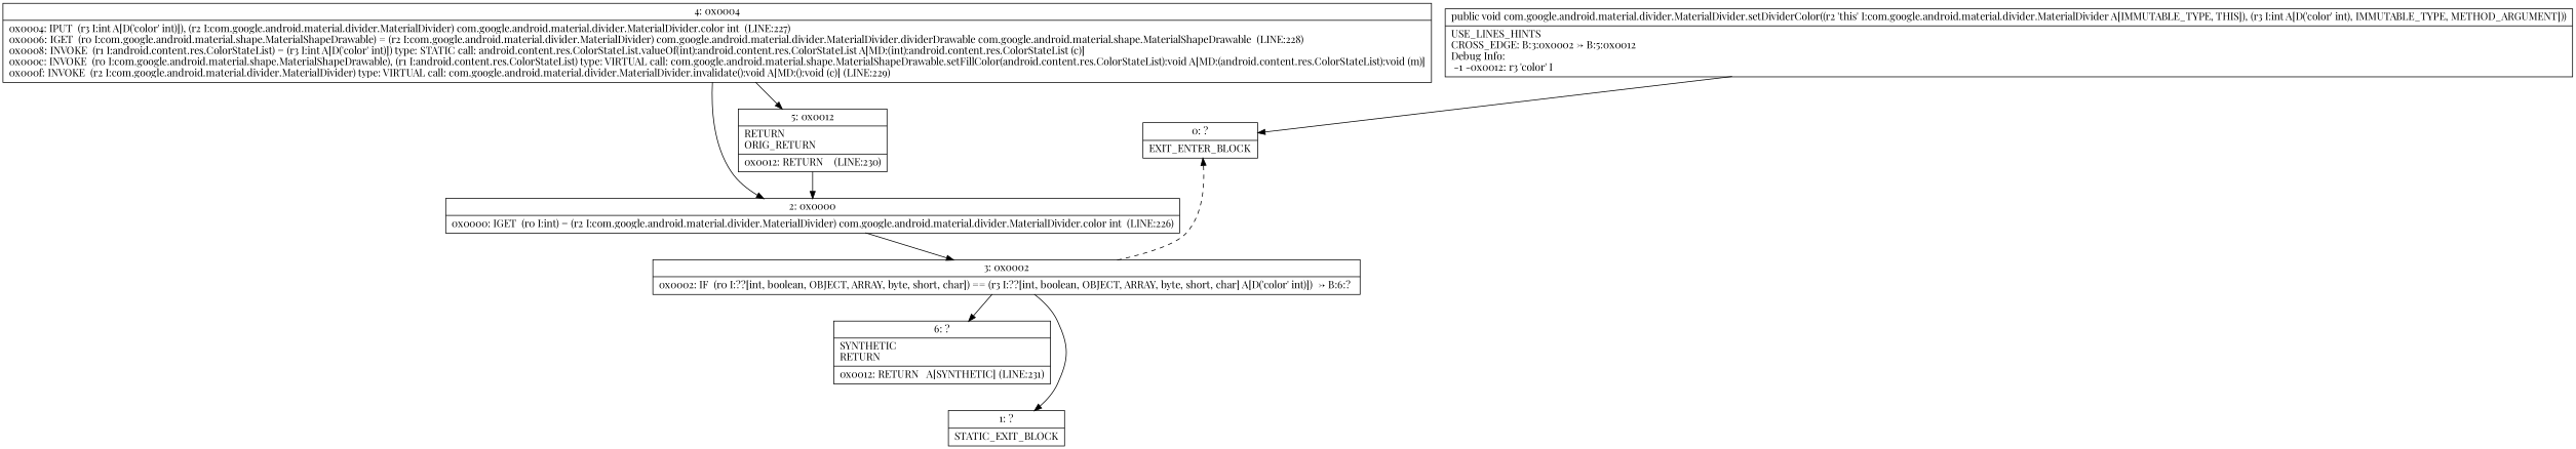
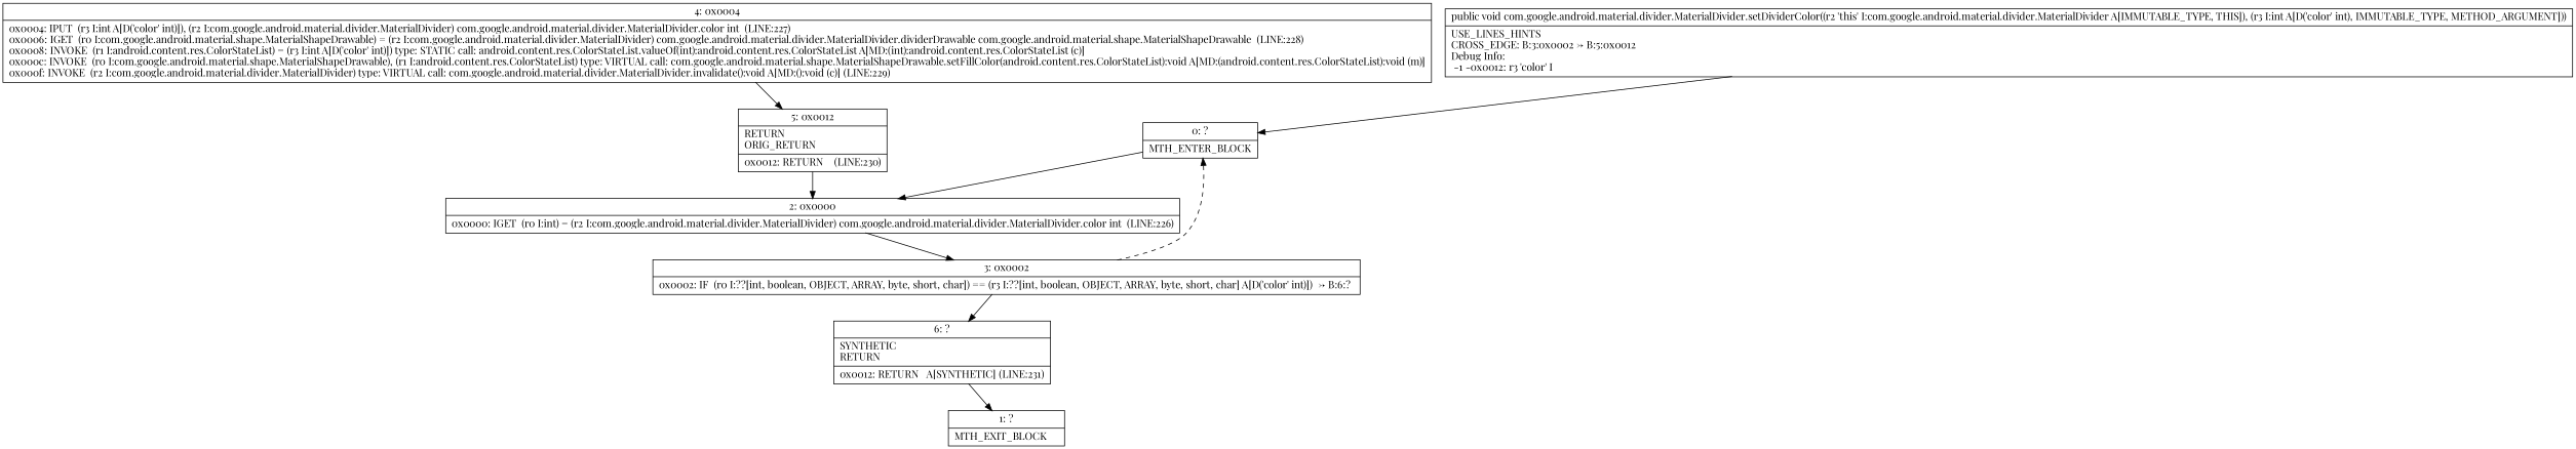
  digraph {
    fontname="Playfair Display"
    node [fontname="Playfair Display" shape=record]
    edge [fontname="Playfair Display"]
-   n1 [label="{0\:\ ?|EXIT_ENTER_BLOCK\l}"]
+   n1 [label="{0\:\ ?|MTH_ENTER_BLOCK\l}"]
    n2 [label="{2\:\ 0x0000|0x0000: IGET  (r0 I:int) = (r2 I:com.google.android.material.divider.MaterialDivider) com.google.android.material.divider.MaterialDivider.color int  (LINE:226)\l}"]
    n3 [label="{3\:\ 0x0002|0x0002: IF  (r0 I:??[int, boolean, OBJECT, ARRAY, byte, short, char]) == (r3 I:??[int, boolean, OBJECT, ARRAY, byte, short, char] A[D('color' int)])  \-\> B:6:? \l}"]
    n4 [label="{6\:\ ?|SYNTHETIC\lRETURN\l|0x0012: RETURN   A[SYNTHETIC] (LINE:231)\l}"]
    n5 [label="{4\:\ 0x0004|0x0004: IPUT  (r3 I:int A[D('color' int)]), (r2 I:com.google.android.material.divider.MaterialDivider) com.google.android.material.divider.MaterialDivider.color int  (LINE:227)\l0x0006: IGET  (r0 I:com.google.android.material.shape.MaterialShapeDrawable) = (r2 I:com.google.android.material.divider.MaterialDivider) com.google.android.material.divider.MaterialDivider.dividerDrawable com.google.android.material.shape.MaterialShapeDrawable  (LINE:228)\l0x0008: INVOKE  (r1 I:android.content.res.ColorStateList) = (r3 I:int A[D('color' int)]) type: STATIC call: android.content.res.ColorStateList.valueOf(int):android.content.res.ColorStateList A[MD:(int):android.content.res.ColorStateList (c)]\l0x000c: INVOKE  (r0 I:com.google.android.material.shape.MaterialShapeDrawable), (r1 I:android.content.res.ColorStateList) type: VIRTUAL call: com.google.android.material.shape.MaterialShapeDrawable.setFillColor(android.content.res.ColorStateList):void A[MD:(android.content.res.ColorStateList):void (m)]\l0x000f: INVOKE  (r2 I:com.google.android.material.divider.MaterialDivider) type: VIRTUAL call: com.google.android.material.divider.MaterialDivider.invalidate():void A[MD:():void (c)] (LINE:229)\l}"]
    n6 [label="{5\:\ 0x0012|RETURN\lORIG_RETURN\l|0x0012: RETURN    (LINE:230)\l}"]
-   n7 [label="{1\:\ ?|STATIC_EXIT_BLOCK\l}"]
+   n7 [label="{1\:\ ?|MTH_EXIT_BLOCK\l}"]
    n8 [label="{public void com.google.android.material.divider.MaterialDivider.setDividerColor((r2 'this' I:com.google.android.material.divider.MaterialDivider A[IMMUTABLE_TYPE, THIS]), (r3 I:int A[D('color' int), IMMUTABLE_TYPE, METHOD_ARGUMENT]))  | USE_LINES_HINTS\lCROSS_EDGE: B:3:0x0002 \-\> B:5:0x0012\lDebug Info:\l  \-1 \-0x0012: r3 'color' I\l}"]
-   n5 -> n2
+   n1 -> n2
    n2 -> n3
    n3 -> n1 [style=dashed]
    n3 -> n4
-   n3 -> n7
+   n4 -> n7
    n5 -> n6
    n6 -> n2
    n8 -> n1
  }
